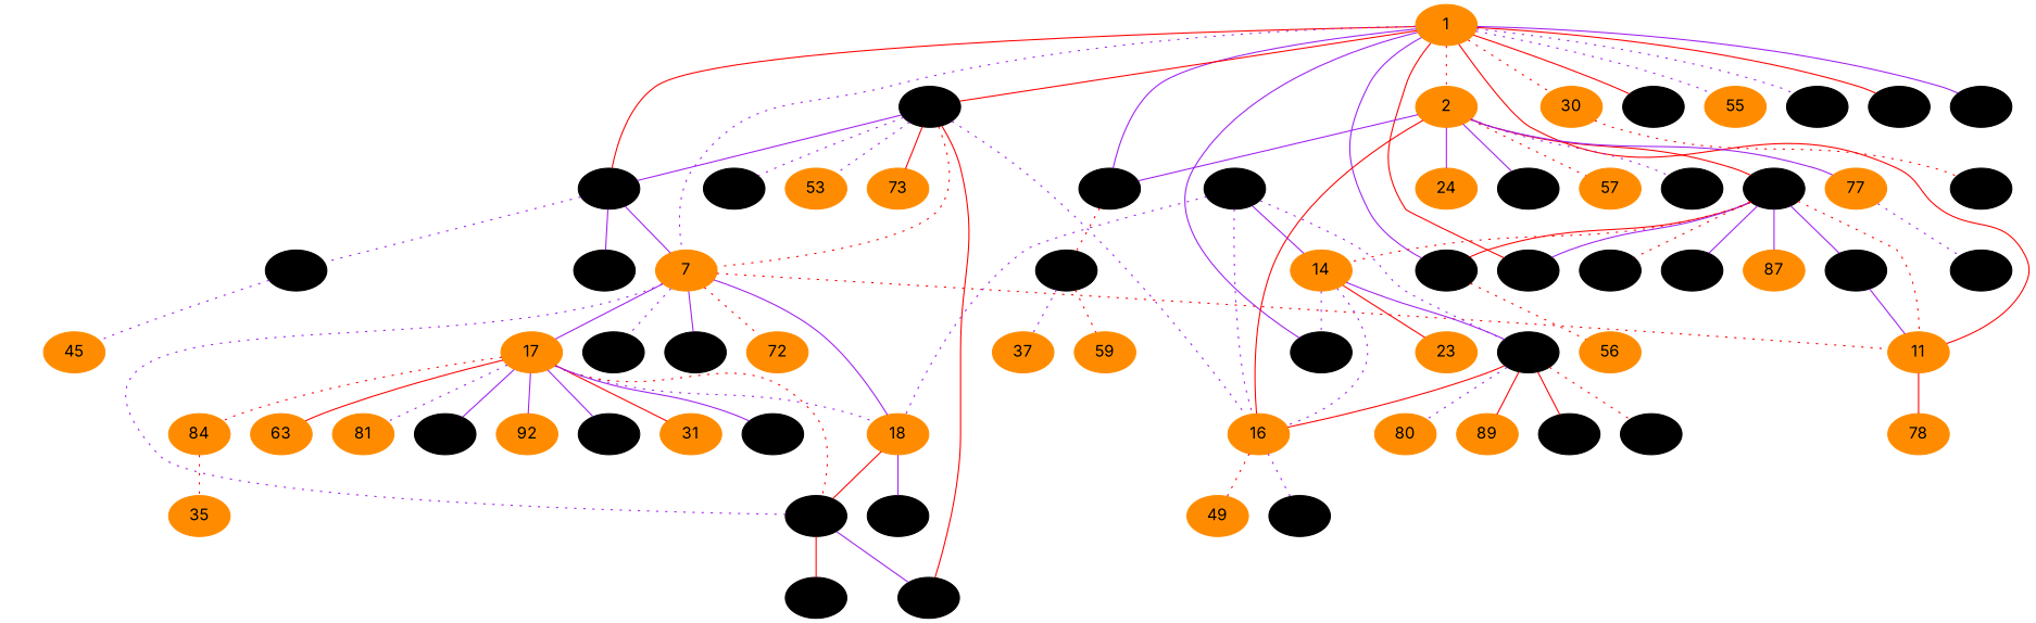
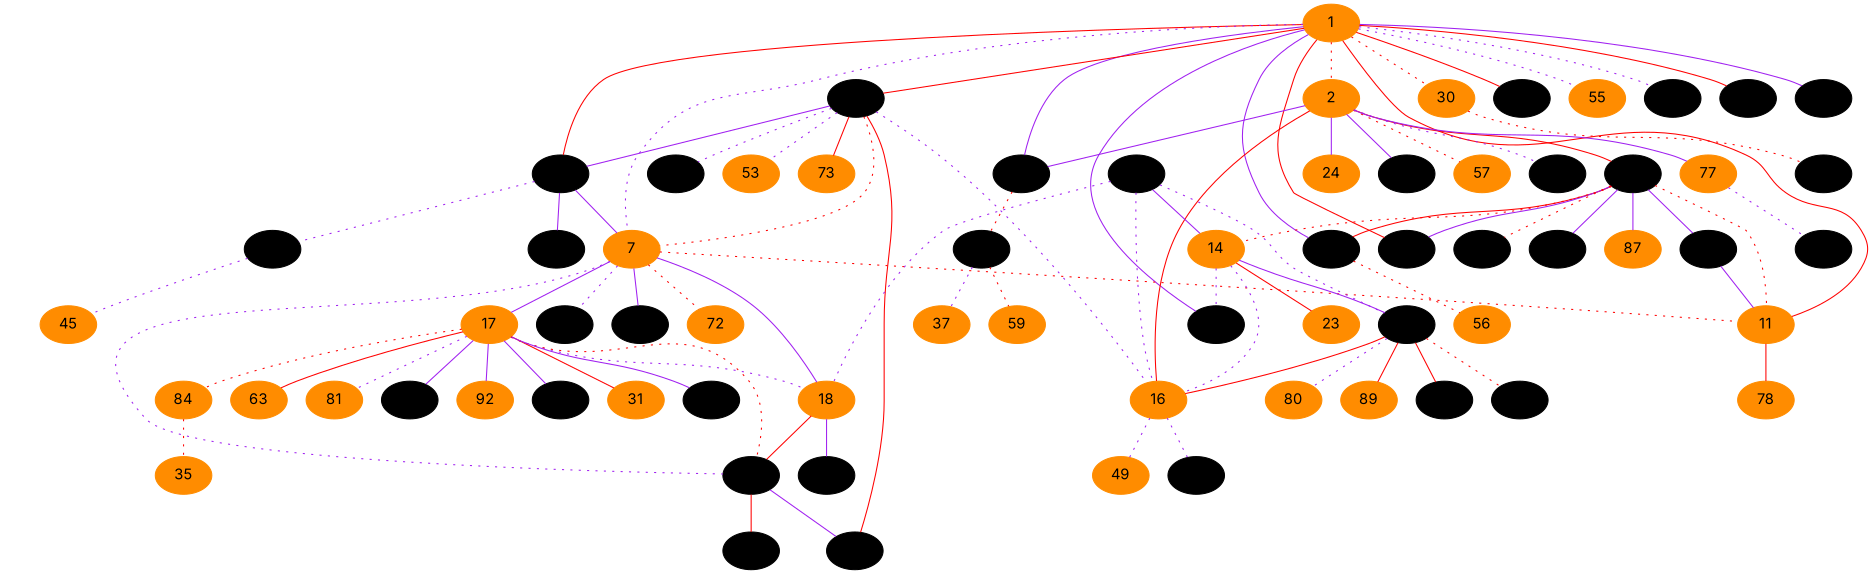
  graph {
    fontname=Inter
    node [color=black fontname=Inter style=filled]
    edge [color=purple fontname=Inter style=solid]
    1 [color=darkorange super="+8"]
    2 [color=darkorange super="+4"]
    3 [super="+58"]
    5 [super="+74"]
    6
    7 [color=darkorange super="+19"]
    11 [color=darkorange super="+71"]
    27
    30 [color=darkorange super="+68"]
    41 [super="+54"]
    44
    47
    55 [color=darkorange]
    62
    69
    88
    9 [super="+12"]
    16 [color=darkorange super="+26"]
    24 [color=darkorange]
    42
    57 [color=darkorange]
    70
    77 [color=darkorange]
    36 [super="+39"]
    28 [super="+75"]
    38 [super="+61"]
    53 [color=darkorange]
    73 [color=darkorange]
    25
    76
    17 [color=darkorange super="+34"]
    18 [color=darkorange]
    20 [super="+82"]
    33
    43
    72 [color=darkorange]
    78 [color=darkorange]
    56 [color=darkorange]
    66
    10 [super="+29"]
    14 [color=darkorange super="+32"]
    50
    85
    87 [color=darkorange]
    49 [color=darkorange]
    91
    79
    37 [color=darkorange]
    59 [color=darkorange super="+67"]
    45 [color=darkorange super="+48"]
    21
    31 [color=darkorange super="+65"]
    60
    63 [color=darkorange]
    81 [color=darkorange super="+86"]
    84 [color=darkorange]
    90
    92 [color=darkorange]
    52
    64
    15 [super="+46"]
    23 [color=darkorange]
    13 [super="+22"]
    40
    51 [super="+83"]
    80 [color=darkorange]
    89 [color=darkorange]
    35 [color=darkorange]
    1 -- 2 [color=red style=dotted weight=2]
    1 -- 3
    1 -- 5 [color=red]
    1 -- 6 [color=red]
    1 -- 7 [style=dotted weight=2]
    1 -- 11 [color=red]
    1 -- 27
    1 -- 30 [color=red style=dotted]
    1 -- 41
    1 -- 44 [color=red]
    1 -- 47 [color=red]
    1 -- 55 [style=dotted weight=2]
    1 -- 62 [style=dotted]
    1 -- 69 [color=red]
    1 -- 88
    2 -- 3 [weight=2]
    2 -- 9 [color=red]
    2 -- 16 [color=red]
    2 -- 24
    2 -- 42
    2 -- 57 [color=red style=dotted]
    2 -- 70 [style=dotted]
    2 -- 77
    3 -- 36 [color=red style=dotted]
    5 -- 6
    5 -- 7 [color=red style=dotted]
    5 -- 16 [style=dotted]
    5 -- 28 [style=dotted]
    5 -- 38 [color=red]
    5 -- 53 [style=dotted]
    5 -- 73 [color=red]
    6 -- 7
    6 -- 25 [style=dotted]
    6 -- 76
    7 -- 11 [color=red style=dotted]
    7 -- 17
    7 -- 18
    7 -- 20 [style=dotted]
    7 -- 33 [style=dotted]
    7 -- 43
    7 -- 72 [color=red style=dotted]
    11 -- 78 [color=red]
    27 -- 56 [color=red style=dotted]
    30 -- 66 [color=red style=dotted]
    9 -- 11 [color=red style=dotted weight=2]
    9 -- 27 [color=red]
    9 -- 47
    9 -- 10 [weight=2]
    9 -- 14 [color=red style=dotted]
    9 -- 50 [color=red style=dotted]
    9 -- 85
    9 -- 87
-   16 -- 49 [color=red style=dotted]
+   16 -- 49 [style=dotted]
    16 -- 91 [style=dotted]
    77 -- 79 [style=dotted]
    36 -- 37 [style=dotted]
    36 -- 59 [color=red style=dotted]
    25 -- 45 [style=dotted]
    17 -- 18 [style=dotted]
    17 -- 20 [color=red style=dotted]
    17 -- 21
    17 -- 31 [color=red]
    17 -- 60
    17 -- 63 [color=red]
    17 -- 81 [style=dotted]
    17 -- 84 [color=red style=dotted]
    17 -- 90
    17 -- 92
    18 -- 20 [color=red]
    18 -- 52
    20 -- 38
    20 -- 64 [color=red]
    10 -- 11
    14 -- 41 [style=dotted]
    14 -- 16 [style=dotted]
    14 -- 15
    14 -- 23 [color=red]
    84 -- 35 [color=red style=dotted]
    15 -- 16 [color=red]
    15 -- 40 [color=red]
    15 -- 51 [color=red style=dotted]
    15 -- 80 [style=dotted]
    15 -- 89 [color=red]
    13 -- 16 [style=dotted]
    13 -- 18 [style=dotted]
    13 -- 14
    13 -- 15 [style=dotted]
  }
